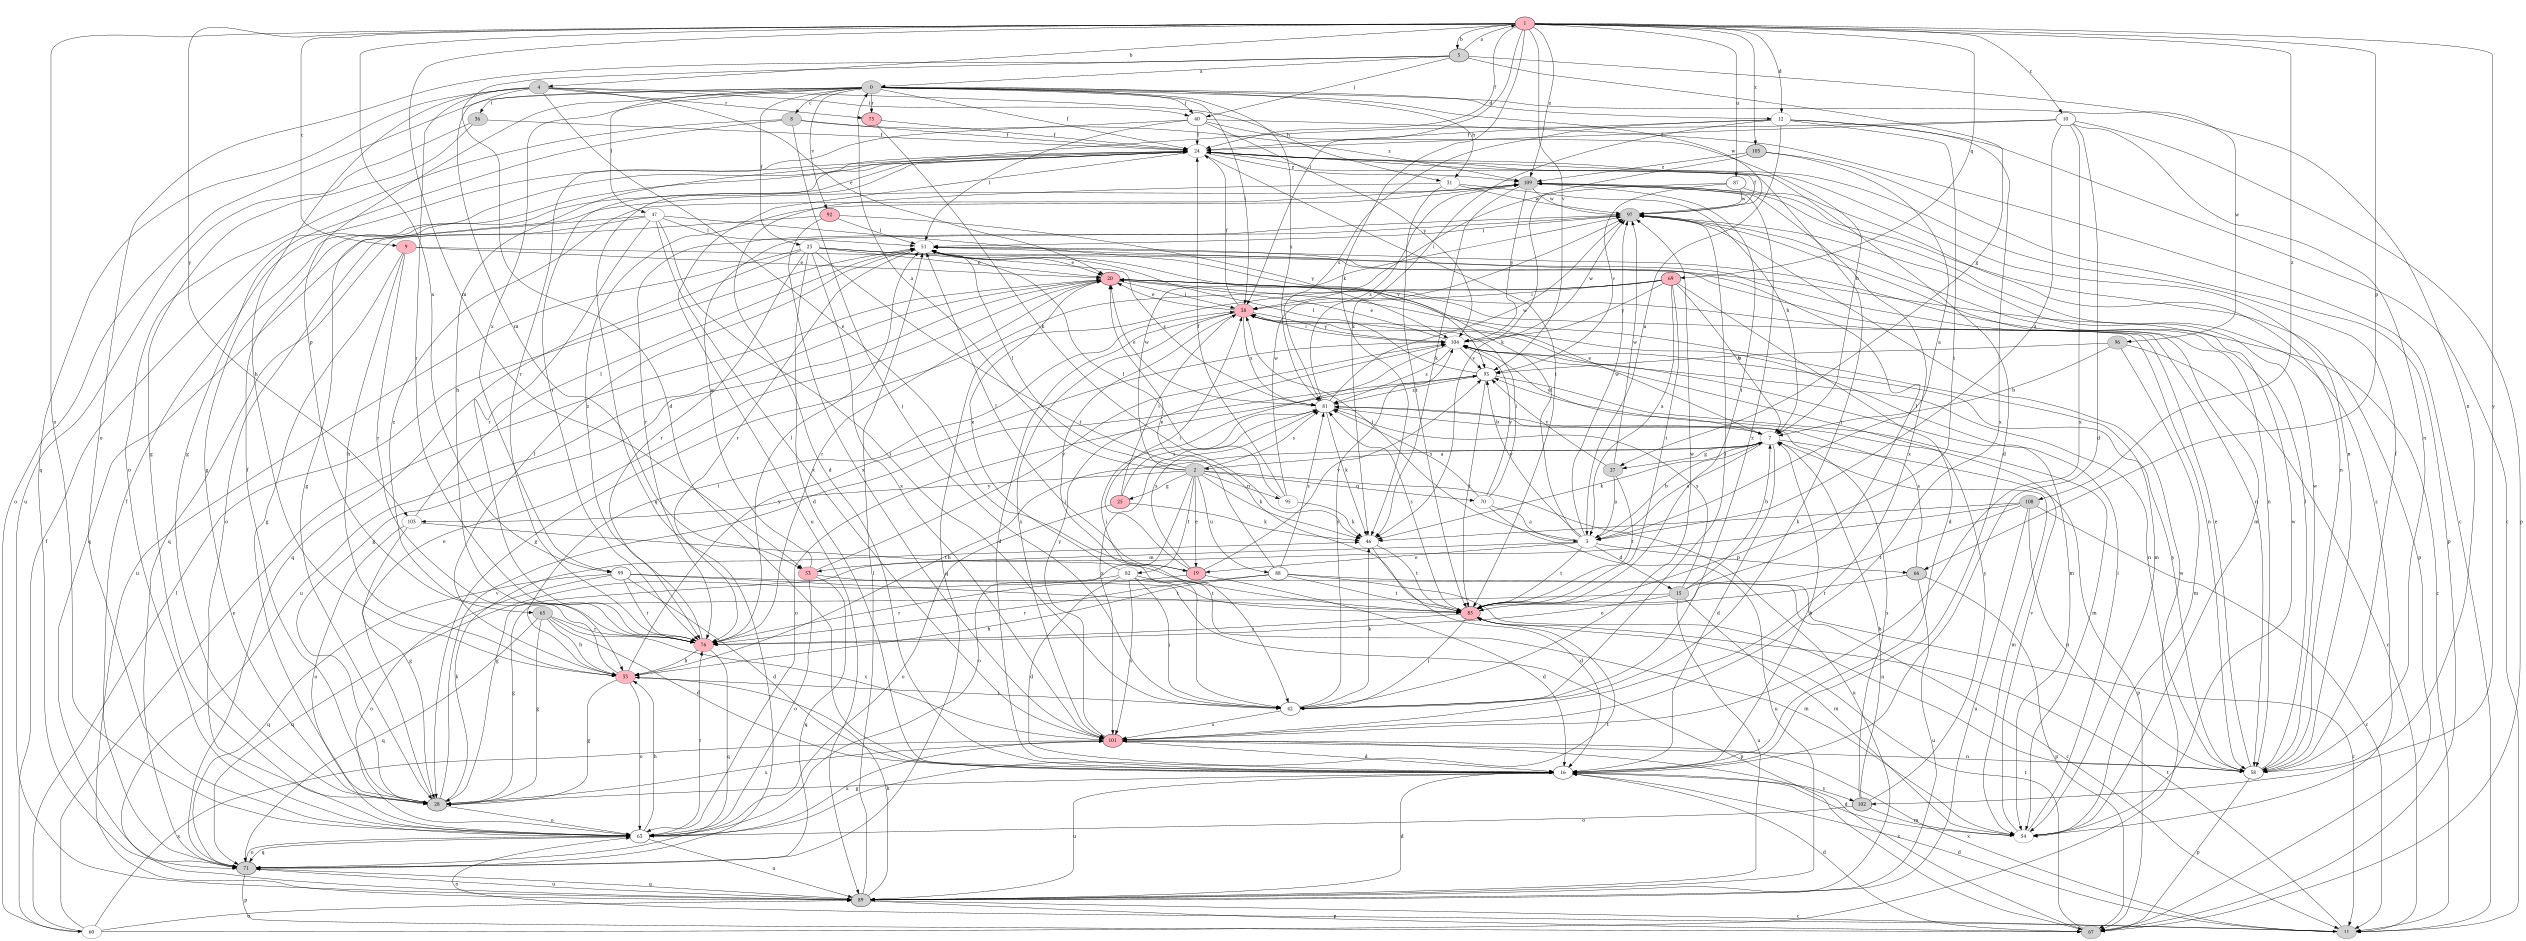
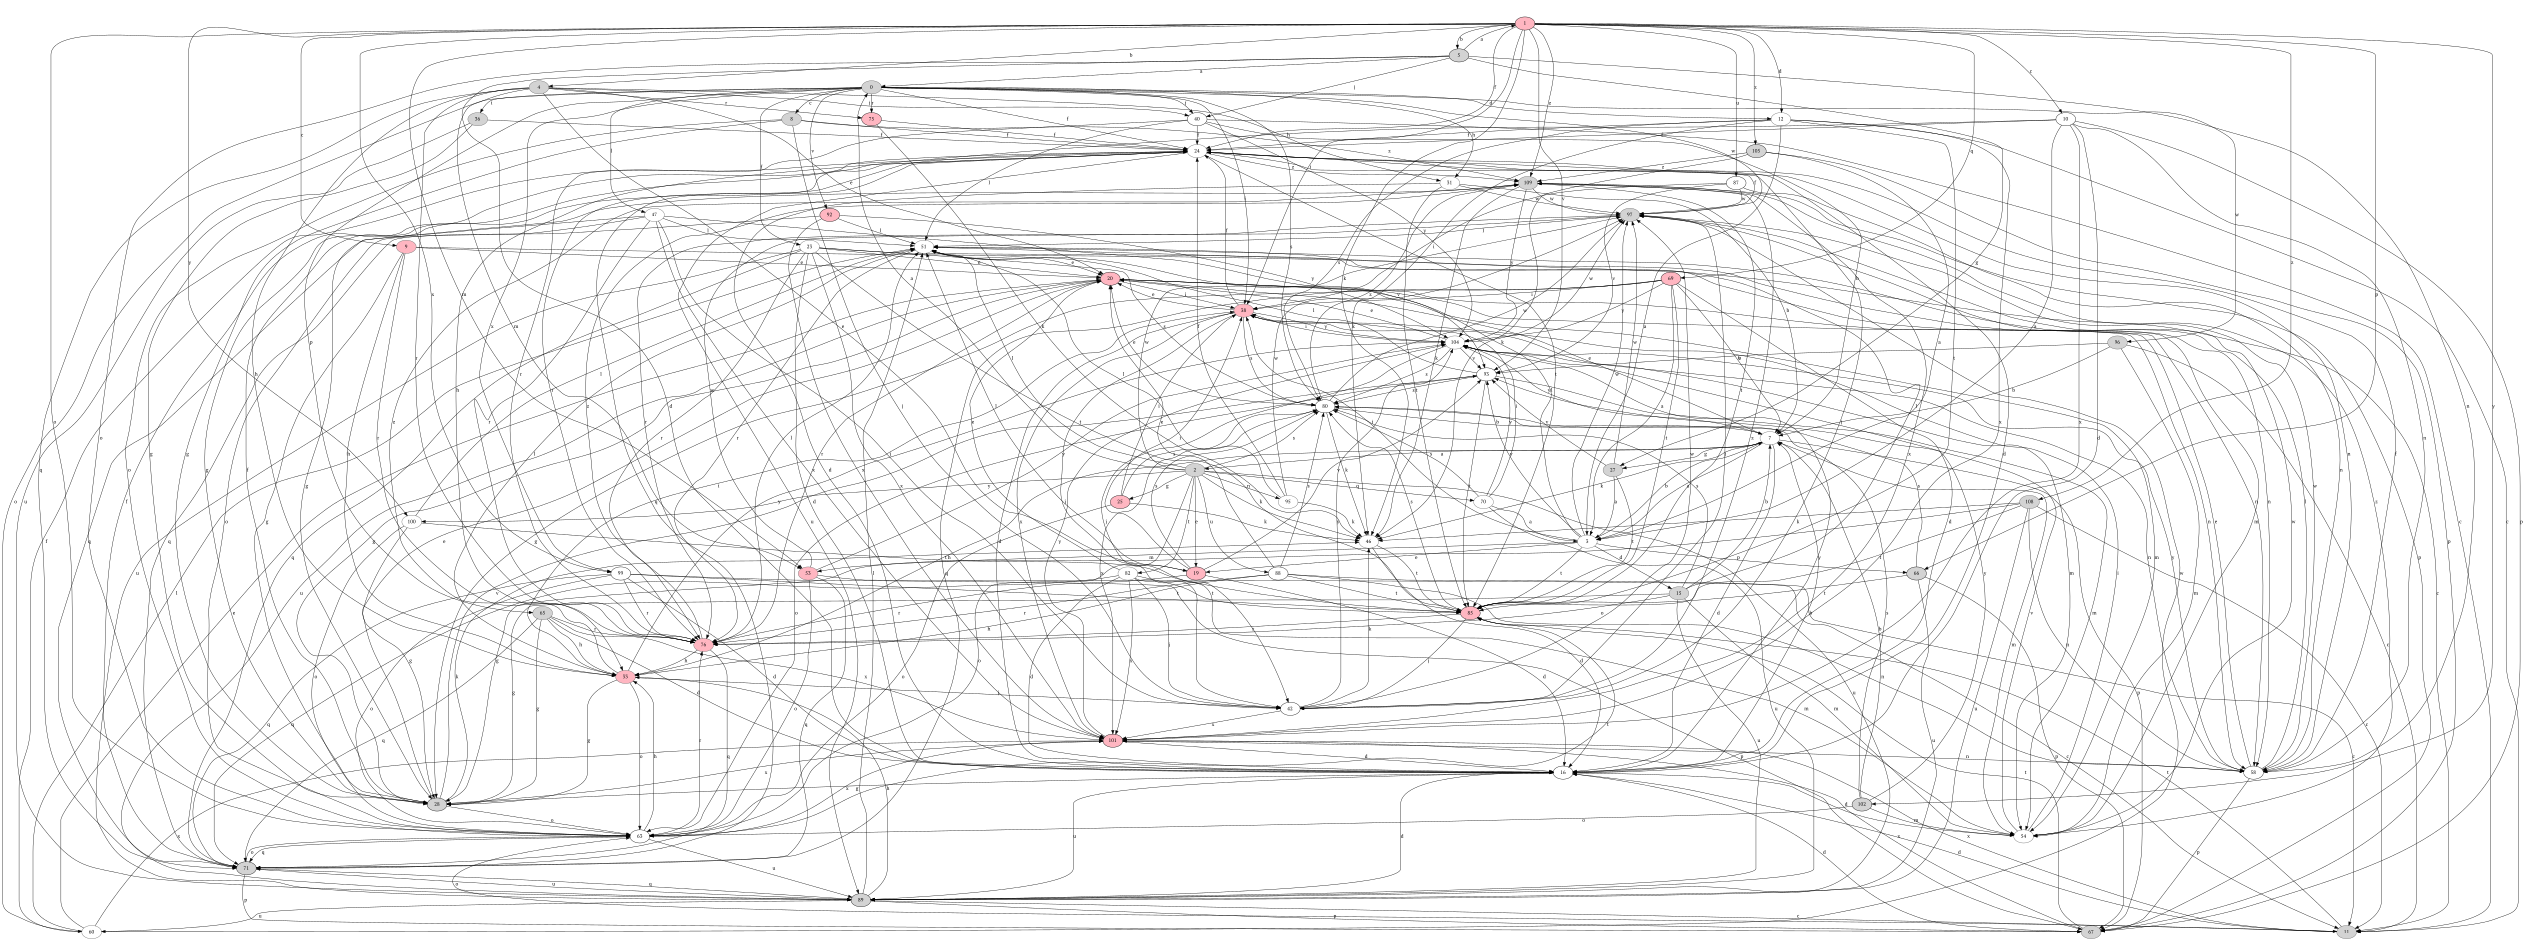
  strict digraph {
    fontname="PT Serif"
    node [color=gray40 fillcolor=white fontname="PT Serif" style=filled]
    edge [fontname="PT Serif"]
    0 [fillcolor=lightgrey]
    8 [fillcolor=lightgrey]
    12
    23
    24
    31
    36 [fillcolor=lightgrey]
    38 [fillcolor=lightpink]
    40 [color=black]
    47
    60
    65 [fillcolor=lightgrey]
    75 [color=black fillcolor=lightpink]
-   81 [color=black]
+   81 [color=black label=80]
    92 [color=black fillcolor=lightpink]
    96 [fillcolor=lightgrey]
    97 [fillcolor=lightgrey]
    99 [color=black]
    63 [color=black]
    109 [fillcolor=lightgrey]
    28 [color=black fillcolor=lightgrey]
    42 [color=black]
    46
    3
    85 [color=black fillcolor=lightpink]
    11 [fillcolor=lightgrey]
    101 [color=black fillcolor=lightpink]
    89 [color=black fillcolor=lightgrey]
    20 [color=black fillcolor=lightpink]
    71 [color=black fillcolor=lightgrey]
    76 [fillcolor=lightpink]
    16 [color=black]
    58 [color=black]
    7
    54
    104
    51
    93 [color=black]
    33 [fillcolor=lightpink]
    67 [fillcolor=lightgrey]
    1 [color=black fillcolor=lightpink]
    4 [fillcolor=lightgrey]
    5 [color=black fillcolor=lightgrey]
    9 [fillcolor=lightpink]
    10 [color=black]
    53 [fillcolor=lightpink]
    66 [color=black fillcolor=lightgrey]
    69 [color=black fillcolor=lightpink]
    87 [color=black]
    102 [color=black fillcolor=lightgrey]
-   103
+   103 [label=100]
    105 [color=black fillcolor=lightgrey]
    108 [fillcolor=lightgrey]
    19 [color=black fillcolor=lightpink]
    27 [fillcolor=lightgrey]
    2 [fillcolor=lightgrey]
    25 [color=black fillcolor=lightpink]
    n58 [label=95]
    70
    82
    88 [color=black]
    15 [fillcolor=lightgrey]
    0 -> 8 [label=c]
    0 -> 12 [label=d]
    0 -> 23 [label=f]
    0 -> 24 [label=f]
    0 -> 31 [label=h]
    0 -> 36 [label=i]
    0 -> 38 [label=i]
    0 -> 40 [label=j]
    0 -> 47 [label=l]
    0 -> 60 [label=o]
    0 -> 65 [label=p]
    0 -> 75 [label=r]
    0 -> 81 [label=s]
    0 -> 92 [label=v]
    0 -> 96 [label=w]
    0 -> 97 [label=w]
    0 -> 99 [label=x]
    8 -> 24 [label=f]
    8 -> 63 [label=o]
    8 -> 109 [label=z]
    8 -> 28 [label=g]
    8 -> 42 [label=j]
    12 -> 24 [label=f]
    12 -> 81 [label=s]
    12 -> 46 [label=k]
    12 -> 3 [label=a]
    12 -> 85 [label=t]
    12 -> 11 [label=c]
    12 -> 101 [label=x]
    23 -> 81 [label=s]
    23 -> 85 [label=t]
    23 -> 101 [label=x]
    23 -> 89 [label=u]
    23 -> 20 [label=e]
    23 -> 71 [label=q]
    23 -> 76 [label=r]
    23 -> 16 [label=d]
    23 -> 58 [label=n]
    24 -> 109 [label=z]
    24 -> 28 [label=g]
    24 -> 42 [label=j]
    24 -> 85 [label=t]
    24 -> 89 [label=u]
    24 -> 71 [label=q]
    24 -> 76 [label=r]
    24 -> 16 [label=d]
    24 -> 58 [label=n]
    31 -> 97 [label=w]
    31 -> 85 [label=t]
    31 -> 16 [label=d]
    31 -> 7 [label=b]
    36 -> 24 [label=f]
    36 -> 28 [label=g]
    36 -> 89 [label=u]
    38 -> 24 [label=f]
    38 -> 81 [label=s]
    38 -> 42 [label=j]
    38 -> 101 [label=x]
    38 -> 20 [label=e]
    38 -> 16 [label=d]
    38 -> 54 [label=m]
    38 -> 104 [label=y]
    40 -> 24 [label=f]
    40 -> 11 [label=c]
    40 -> 76 [label=r]
    40 -> 7 [label=b]
    40 -> 104 [label=y]
    40 -> 51 [label=l]
    47 -> 63 [label=o]
    47 -> 42 [label=j]
    47 -> 101 [label=x]
    47 -> 71 [label=q]
    47 -> 76 [label=r]
    47 -> 51 [label=l]
    47 -> 93 [label=v]
    60 -> 24 [label=f]
    60 -> 97 [label=w]
    60 -> 101 [label=x]
-   60 -> 89 [label=u]
+   89 -> 60 [label=u]
    60 -> 20 [label=e]
    60 -> 51 [label=l]
    65 -> 28 [label=g]
    65 -> 101 [label=x]
    65 -> 71 [label=q]
    65 -> 76 [label=r]
    65 -> 16 [label=d]
    65 -> 33 [label=h]
    75 -> 24 [label=f]
    75 -> 46 [label=k]
    81 -> 97 [label=w]
    81 -> 109 [label=z]
    81 -> 46 [label=k]
    81 -> 101 [label=x]
    81 -> 20 [label=e]
    81 -> 7 [label=b]
    92 -> 101 [label=x]
    92 -> 71 [label=q]
    92 -> 104 [label=y]
    92 -> 51 [label=l]
    96 -> 11 [label=c]
    96 -> 7 [label=b]
    96 -> 54 [label=m]
    96 -> 93 [label=v]
    97 -> 24 [label=f]
    97 -> 42 [label=j]
    97 -> 76 [label=r]
    97 -> 54 [label=m]
    97 -> 51 [label=l]
    99 -> 63 [label=o]
    99 -> 85 [label=t]
    99 -> 71 [label=q]
    99 -> 76 [label=r]
    99 -> 16 [label=d]
    99 -> 67 [label=p]
    63 -> 85 [label=t]
    63 -> 101 [label=x]
    63 -> 89 [label=u]
    63 -> 71 [label=q]
    63 -> 76 [label=r]
    63 -> 33 [label=h]
    109 -> 97 [label=w]
    109 -> 28 [label=g]
    109 -> 46 [label=k]
    109 -> 85 [label=t]
    109 -> 101 [label=x]
    109 -> 104 [label=y]
    109 -> 67 [label=p]
    28 -> 24 [label=f]
    28 -> 63 [label=o]
    28 -> 46 [label=k]
    28 -> 101 [label=x]
    28 -> 20 [label=e]
    28 -> 93 [label=v]
    42 -> 97 [label=w]
    42 -> 109 [label=z]
    42 -> 46 [label=k]
    42 -> 101 [label=x]
    42 -> 104 [label=y]
    46 -> 85 [label=t]
    46 -> 16 [label=d]
    3 -> 38 [label=i]
    3 -> 97 [label=w]
    3 -> 85 [label=t]
    3 -> 7 [label=b]
    3 -> 51 [label=l]
    3 -> 93 [label=v]
    3 -> 53 [label=m]
    3 -> 66 [label=p]
    3 -> 19 [label=e]
    3 -> 15 [label=d]
    85 -> 81 [label=s]
    85 -> 42 [label=j]
    85 -> 76 [label=r]
    11 -> 63 [label=o]
    11 -> 85 [label=t]
    11 -> 101 [label=x]
    11 -> 16 [label=d]
    101 -> 16 [label=d]
    101 -> 58 [label=n]
    101 -> 104 [label=y]
    89 -> 11 [label=c]
    89 -> 71 [label=q]
    89 -> 16 [label=d]
    89 -> 51 [label=l]
    89 -> 33 [label=h]
    89 -> 67 [label=p]
    20 -> 38 [label=i]
    20 -> 28 [label=g]
    20 -> 89 [label=u]
    20 -> 76 [label=r]
    20 -> 58 [label=n]
    20 -> 54 [label=m]
    71 -> 24 [label=f]
    71 -> 63 [label=o]
    71 -> 89 [label=u]
    71 -> 67 [label=p]
    76 -> 109 [label=z]
    76 -> 71 [label=q]
    76 -> 51 [label=l]
    76 -> 33 [label=h]
    16 -> 28 [label=g]
    16 -> 89 [label=u]
    16 -> 7 [label=b]
-   16 -> 102 [label=y]
+   16 -> 104 [label=y]
    58 -> 24 [label=f]
    58 -> 97 [label=w]
    58 -> 20 [label=e]
    58 -> 104 [label=y]
    58 -> 51 [label=l]
    58 -> 67 [label=p]
    7 -> 46 [label=k]
    7 -> 3 [label=a]
    7 -> 20 [label=e]
    7 -> 16 [label=d]
    7 -> 54 [label=m]
    7 -> 104 [label=y]
    7 -> 33 [label=h]
    7 -> 67 [label=p]
    7 -> 27 [label=g]
    7 -> 2 [label=a]
    54 -> 38 [label=i]
    54 -> 97 [label=w]
    54 -> 109 [label=z]
    54 -> 16 [label=d]
    54 -> 93 [label=v]
    104 -> 38 [label=i]
    104 -> 81 [label=s]
    104 -> 97 [label=w]
    104 -> 42 [label=j]
    104 -> 20 [label=e]
    104 -> 58 [label=n]
    104 -> 93 [label=v]
    51 -> 20 [label=e]
    51 -> 76 [label=r]
    51 -> 58 [label=n]
    93 -> 81 [label=s]
    93 -> 63 [label=o]
    93 -> 85 [label=t]
    93 -> 54 [label=m]
    93 -> 51 [label=l]
    33 -> 38 [label=i]
    33 -> 63 [label=o]
    33 -> 109 [label=z]
    33 -> 28 [label=g]
    33 -> 42 [label=j]
    33 -> 104 [label=y]
    33 -> 51 [label=l]
    67 -> 85 [label=t]
    67 -> 101 [label=x]
    67 -> 16 [label=d]
    1 -> 12 [label=d]
    1 -> 24 [label=f]
    1 -> 38 [label=i]
    1 -> 99 [label=x]
    1 -> 63 [label=o]
    1 -> 109 [label=z]
    1 -> 46 [label=k]
    1 -> 93 [label=v]
    1 -> 4 [label=b]
    1 -> 5 [label=b]
    1 -> 9 [label=c]
    1 -> 10 [label=c]
    1 -> 53 [label=m]
    1 -> 66 [label=p]
    1 -> 69 [label=q]
    1 -> 87 [label=u]
    1 -> 102 [label=y]
    1 -> 103 [label=y]
    1 -> 105 [label=z]
    1 -> 108 [label=z]
    4 -> 31 [label=h]
    4 -> 40 [label=j]
    4 -> 75 [label=r]
    4 -> 20 [label=e]
    4 -> 71 [label=q]
    4 -> 76 [label=r]
    4 -> 33 [label=h]
    4 -> 53 [label=m]
    4 -> 19 [label=e]
    5 -> 0 [label=a]
    5 -> 40 [label=j]
    5 -> 63 [label=o]
    5 -> 16 [label=d]
    5 -> 58 [label=n]
    5 -> 1 [label=a]
    5 -> 27 [label=g]
    9 -> 28 [label=g]
    9 -> 11 [label=c]
    9 -> 20 [label=e]
    9 -> 76 [label=r]
    9 -> 33 [label=h]
    10 -> 24 [label=f]
    10 -> 3 [label=a]
    10 -> 101 [label=x]
    10 -> 16 [label=d]
    10 -> 58 [label=n]
    10 -> 33 [label=h]
    10 -> 67 [label=p]
    53 -> 97 [label=w]
    53 -> 63 [label=o]
    53 -> 11 [label=c]
    53 -> 71 [label=q]
    53 -> 104 [label=y]
    66 -> 81 [label=s]
    66 -> 85 [label=t]
    66 -> 89 [label=u]
    66 -> 67 [label=p]
    69 -> 38 [label=i]
    69 -> 28 [label=g]
    69 -> 3 [label=a]
    69 -> 85 [label=t]
    69 -> 71 [label=q]
    69 -> 16 [label=d]
    69 -> 7 [label=b]
    69 -> 104 [label=y]
    87 -> 38 [label=i]
    87 -> 97 [label=w]
    87 -> 58 [label=n]
    87 -> 93 [label=v]
    102 -> 81 [label=s]
    102 -> 63 [label=o]
    102 -> 7 [label=b]
    102 -> 54 [label=m]
    102 -> 104 [label=y]
    103 -> 63 [label=o]
    103 -> 28 [label=g]
    103 -> 85 [label=t]
    103 -> 51 [label=l]
    105 -> 109 [label=z]
    105 -> 46 [label=k]
    105 -> 3 [label=a]
    105 -> 67 [label=p]
    108 -> 28 [label=g]
    108 -> 46 [label=k]
    108 -> 85 [label=t]
    108 -> 11 [label=c]
    108 -> 89 [label=u]
    108 -> 58 [label=n]
    19 -> 38 [label=i]
    19 -> 81 [label=s]
    19 -> 76 [label=r]
    19 -> 16 [label=d]
    19 -> 51 [label=l]
    19 -> 93 [label=v]
    27 -> 97 [label=w]
    27 -> 3 [label=a]
    27 -> 85 [label=t]
    27 -> 93 [label=v]
    2 -> 0 [label=a]
    2 -> 81 [label=s]
    2 -> 97 [label=w]
    2 -> 63 [label=o]
    2 -> 46 [label=k]
    2 -> 89 [label=u]
    2 -> 51 [label=l]
    2 -> 103 [label=y]
    2 -> 19 [label=e]
    2 -> 25 [label=g]
    2 -> n58 [label=n]
    2 -> 70 [label=q]
    2 -> 82 [label=t]
    2 -> 88 [label=u]
    25 -> 38 [label=i]
    25 -> 81 [label=s]
    25 -> 63 [label=o]
    25 -> 46 [label=k]
    n58 -> 24 [label=f]
    n58 -> 97 [label=w]
    n58 -> 46 [label=k]
    n58 -> 51 [label=l]
    70 -> 38 [label=i]
    70 -> 81 [label=s]
    70 -> 3 [label=a]
    70 -> 89 [label=u]
    70 -> 104 [label=y]
    82 -> 42 [label=j]
    82 -> 85 [label=t]
    82 -> 101 [label=x]
    82 -> 20 [label=e]
    82 -> 71 [label=q]
    82 -> 16 [label=d]
    82 -> 54 [label=m]
    88 -> 81 [label=s]
    88 -> 85 [label=t]
    88 -> 11 [label=c]
    88 -> 20 [label=e]
    88 -> 76 [label=r]
    88 -> 58 [label=n]
    88 -> 33 [label=h]
    15 -> 81 [label=s]
    15 -> 28 [label=g]
    15 -> 89 [label=u]
    15 -> 76 [label=o]
    15 -> 7 [label=b]
    15 -> 54 [label=m]
    15 -> 51 [label=l]
  }
